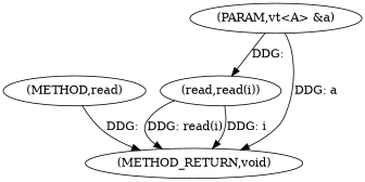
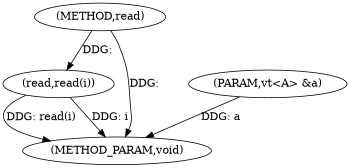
  digraph {
    n1 [label="(METHOD,read)"]
    n2 [label="(read,read(i))"]
-   n3 [label="(METHOD_RETURN,void)"]
+   n3 [label="(METHOD_PARAM,void)"]
    n4 [label="(PARAM,vt<A> &a)"]
-   n4 -> n2 [label="DDG: "]
+   n1 -> n2 [label="DDG: "]
    n1 -> n3 [label="DDG: "]
    n2 -> n3 [label="DDG: read(i)"]
    n2 -> n3 [label="DDG: i"]
    n4 -> n3 [label="DDG: a"]
  }
